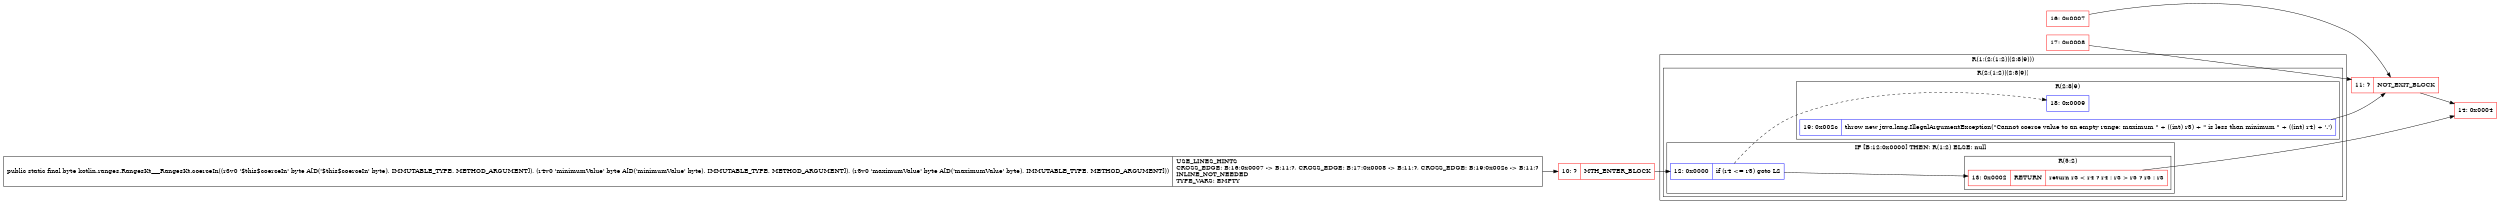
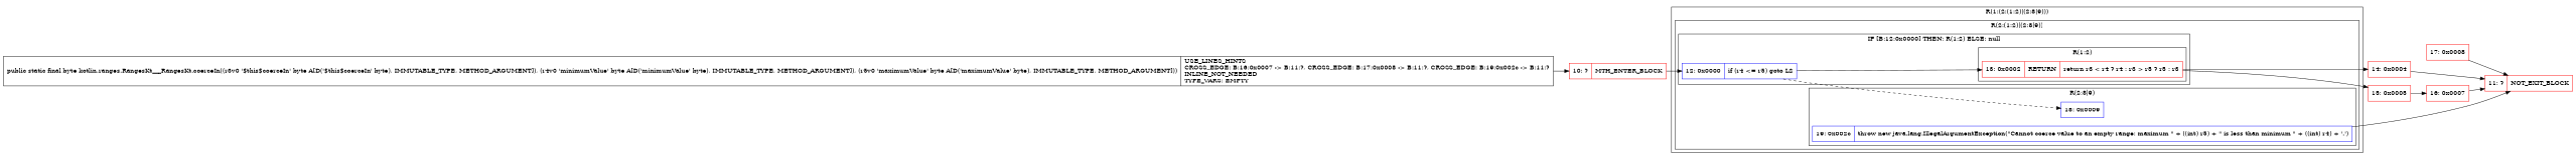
  digraph {
    rankdir=LR
    node [color=red shape=record]
    n1 [label="{13\:\ 0x0002|RETURN\l|return r3 \< r4 ? r4 : r3 \> r5 ? r5 : r3\l}"]
    n2 [color=blue label="{12\:\ 0x0000|if (r4 \<= r5) goto L2\l}"]
    n3 [color=blue label="{18\:\ 0x0009}"]
    n4 [color=blue label="{19\:\ 0x002c|throw new java.lang.IllegalArgumentException(\"Cannot coerce value to an empty range: maximum \" + ((int) r5) + \" is less than minimum \" + ((int) r4) + '.')\l}"]
    n5 [label="{14\:\ 0x0004}"]
+   n6 [label="{15\:\ 0x0005}"]
    n7 [label="{11\:\ ?|NOT_EXIT_BLOCK\l}"]
    n8 [label="{16\:\ 0x0007}"]
    n9 [label="{10\:\ ?|MTH_ENTER_BLOCK\l}"]
    n10 [label="{17\:\ 0x0008}"]
    n11 [label="{public static final byte kotlin.ranges.RangesKt___RangesKt.coerceIn((r3v0 '$this$coerceIn' byte A[D('$this$coerceIn' byte), IMMUTABLE_TYPE, METHOD_ARGUMENT]), (r4v0 'minimumValue' byte A[D('minimumValue' byte), IMMUTABLE_TYPE, METHOD_ARGUMENT]), (r5v0 'maximumValue' byte A[D('maximumValue' byte), IMMUTABLE_TYPE, METHOD_ARGUMENT]))  | USE_LINES_HINTS\lCROSS_EDGE: B:16:0x0007 \-\> B:11:?, CROSS_EDGE: B:17:0x0008 \-\> B:11:?, CROSS_EDGE: B:19:0x002c \-\> B:11:?\lINLINE_NOT_NEEDED\lTYPE_VARS: EMPTY\l}" color=""]
    subgraph cluster_1 {
      label="R(1:(2:(1:2)|(2:8|9)))"
      subgraph cluster_2 {
        label="R(2:(1:2)|(2:8|9))"
        subgraph cluster_3 {
          label="IF [B:12:0x0000] THEN: R(1:2) ELSE: null"
          n2
          subgraph cluster_4 {
-           label="R(5:2)"
+           label="R(1:2)"
            n1
          }
        }
        subgraph cluster_5 {
          label="R(2:8|9)"
          n3
          n4
        }
      }
    }
    n1 -> n5
+   n1 -> n6
    n2 -> n1
    n2 -> n3 [style=dashed]
    n4 -> n7
-   n7 -> n5
+   n5 -> n7
+   n6 -> n8
    n8 -> n7
    n9 -> n2
    n10 -> n7
    n11 -> n9
  }
